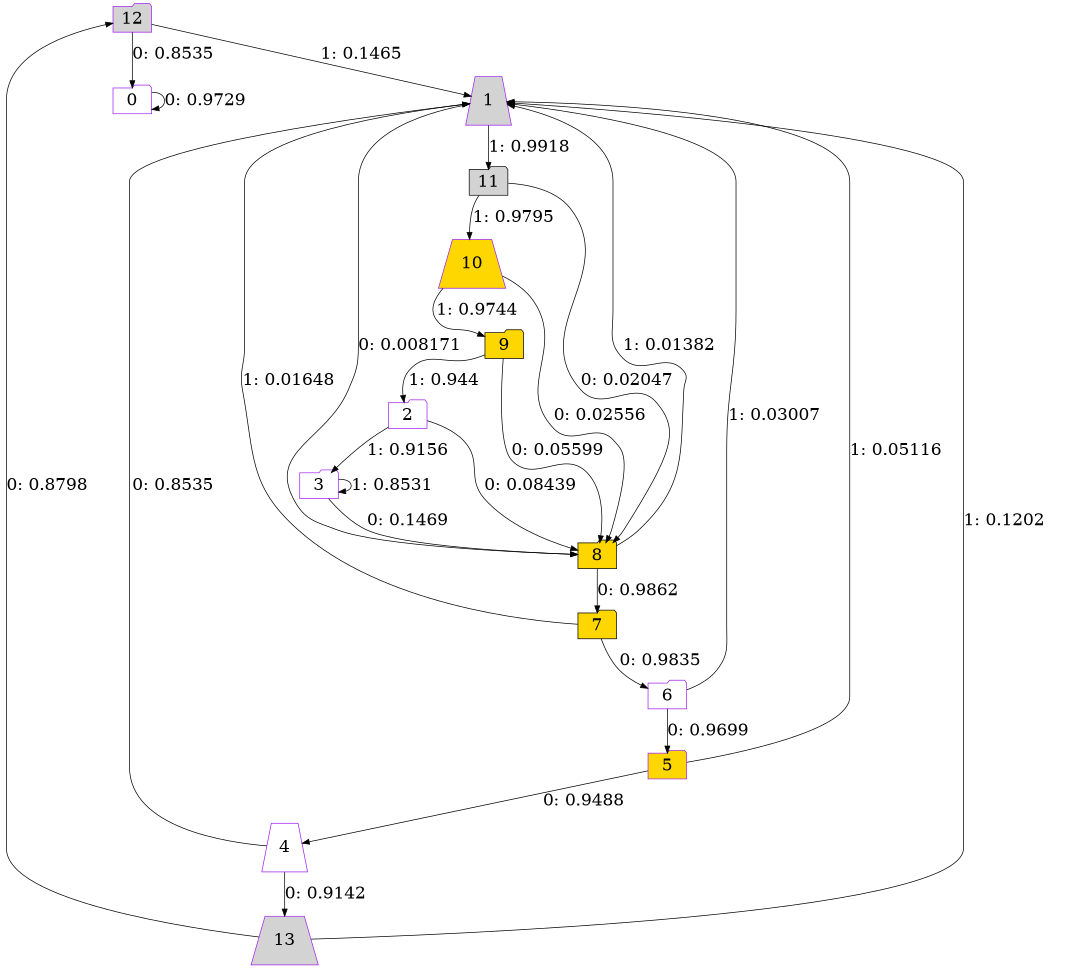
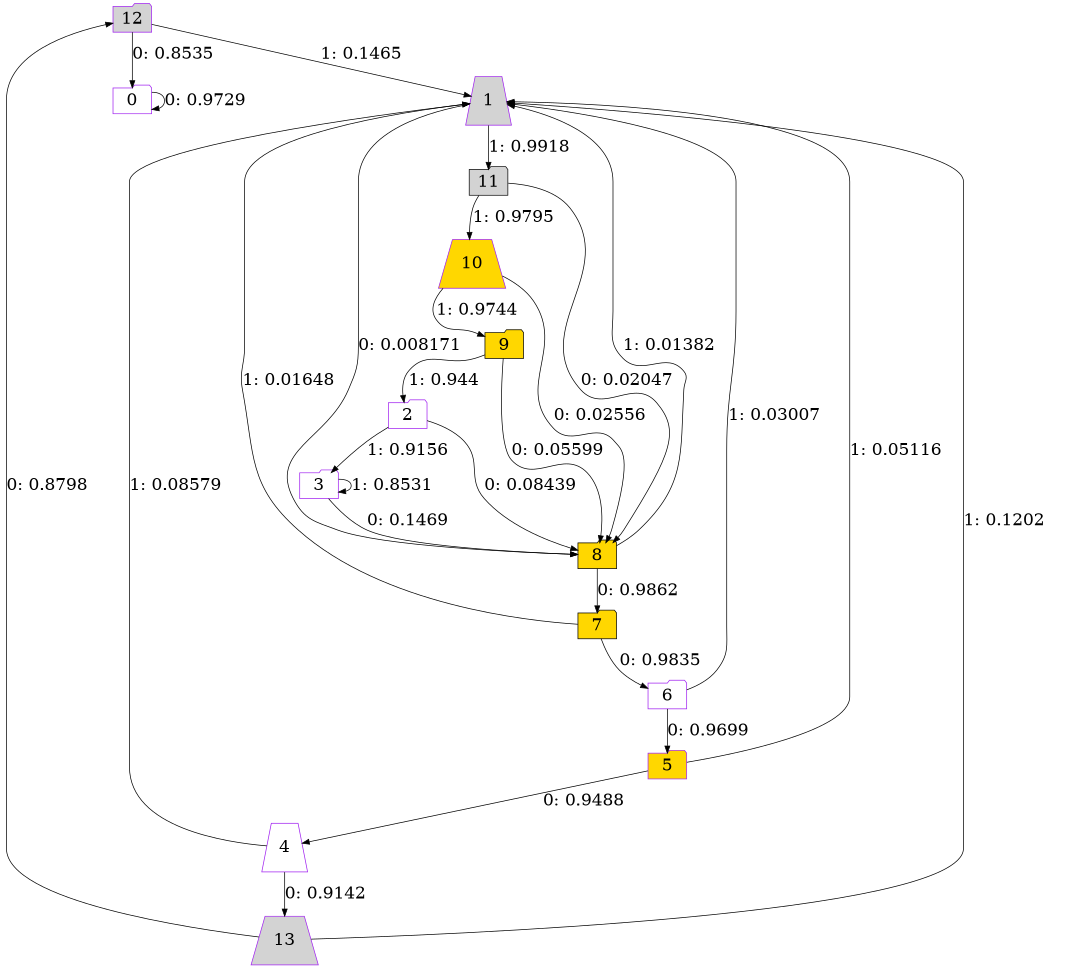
  digraph {
    node [color=purple fillcolor=white fontsize=24 shape=folder style=filled]
    edge [fontsize=24]
    0
    1 [fillcolor=lightgrey shape=trapezium]
    8 [color=black fillcolor=gold]
    11 [color=black fillcolor=lightgrey]
    7 [color=black fillcolor=gold]
    10 [fillcolor=gold shape=trapezium]
    6
    9 [color=black fillcolor=gold]
    2
    3
    4 [shape=trapezium]
    13 [fillcolor=lightgrey shape=trapezium]
    12 [fillcolor=lightgrey]
    5 [fillcolor=gold]
    0 -> 0 [label="0: 0.9729   "]
    1 -> 8 [label="0: 0.008171  "]
    1 -> 11 [label="1: 0.9918   "]
    8 -> 1 [label="1: 0.01382  "]
    8 -> 7 [label="0: 0.9862   "]
    11 -> 8 [label="0: 0.02047  "]
    11 -> 10 [label="1: 0.9795   "]
    7 -> 1 [label="1: 0.01648  "]
    7 -> 6 [label="0: 0.9835   "]
    10 -> 8 [label="0: 0.02556  "]
    10 -> 9 [label="1: 0.9744   "]
    6 -> 1 [label="1: 0.03007  "]
    6 -> 5 [label="0: 0.9699   "]
    9 -> 8 [label="0: 0.05599  "]
    9 -> 2 [label="1: 0.944    "]
    2 -> 8 [label="0: 0.08439  "]
    2 -> 3 [label="1: 0.9156   "]
    3 -> 8 [label="0: 0.1469   "]
    3 -> 3 [label="1: 0.8531   "]
-   4 -> 1 [label="0: 0.8535   "]
+   4 -> 1 [label="1: 0.08579  "]
    4 -> 13 [label="0: 0.9142   "]
    13 -> 1 [label="1: 0.1202   "]
    13 -> 12 [label="0: 0.8798   "]
    12 -> 0 [label="0: 0.8535   "]
    12 -> 1 [label="1: 0.1465   "]
    5 -> 1 [label="1: 0.05116  "]
    5 -> 4 [label="0: 0.9488   "]
  }
